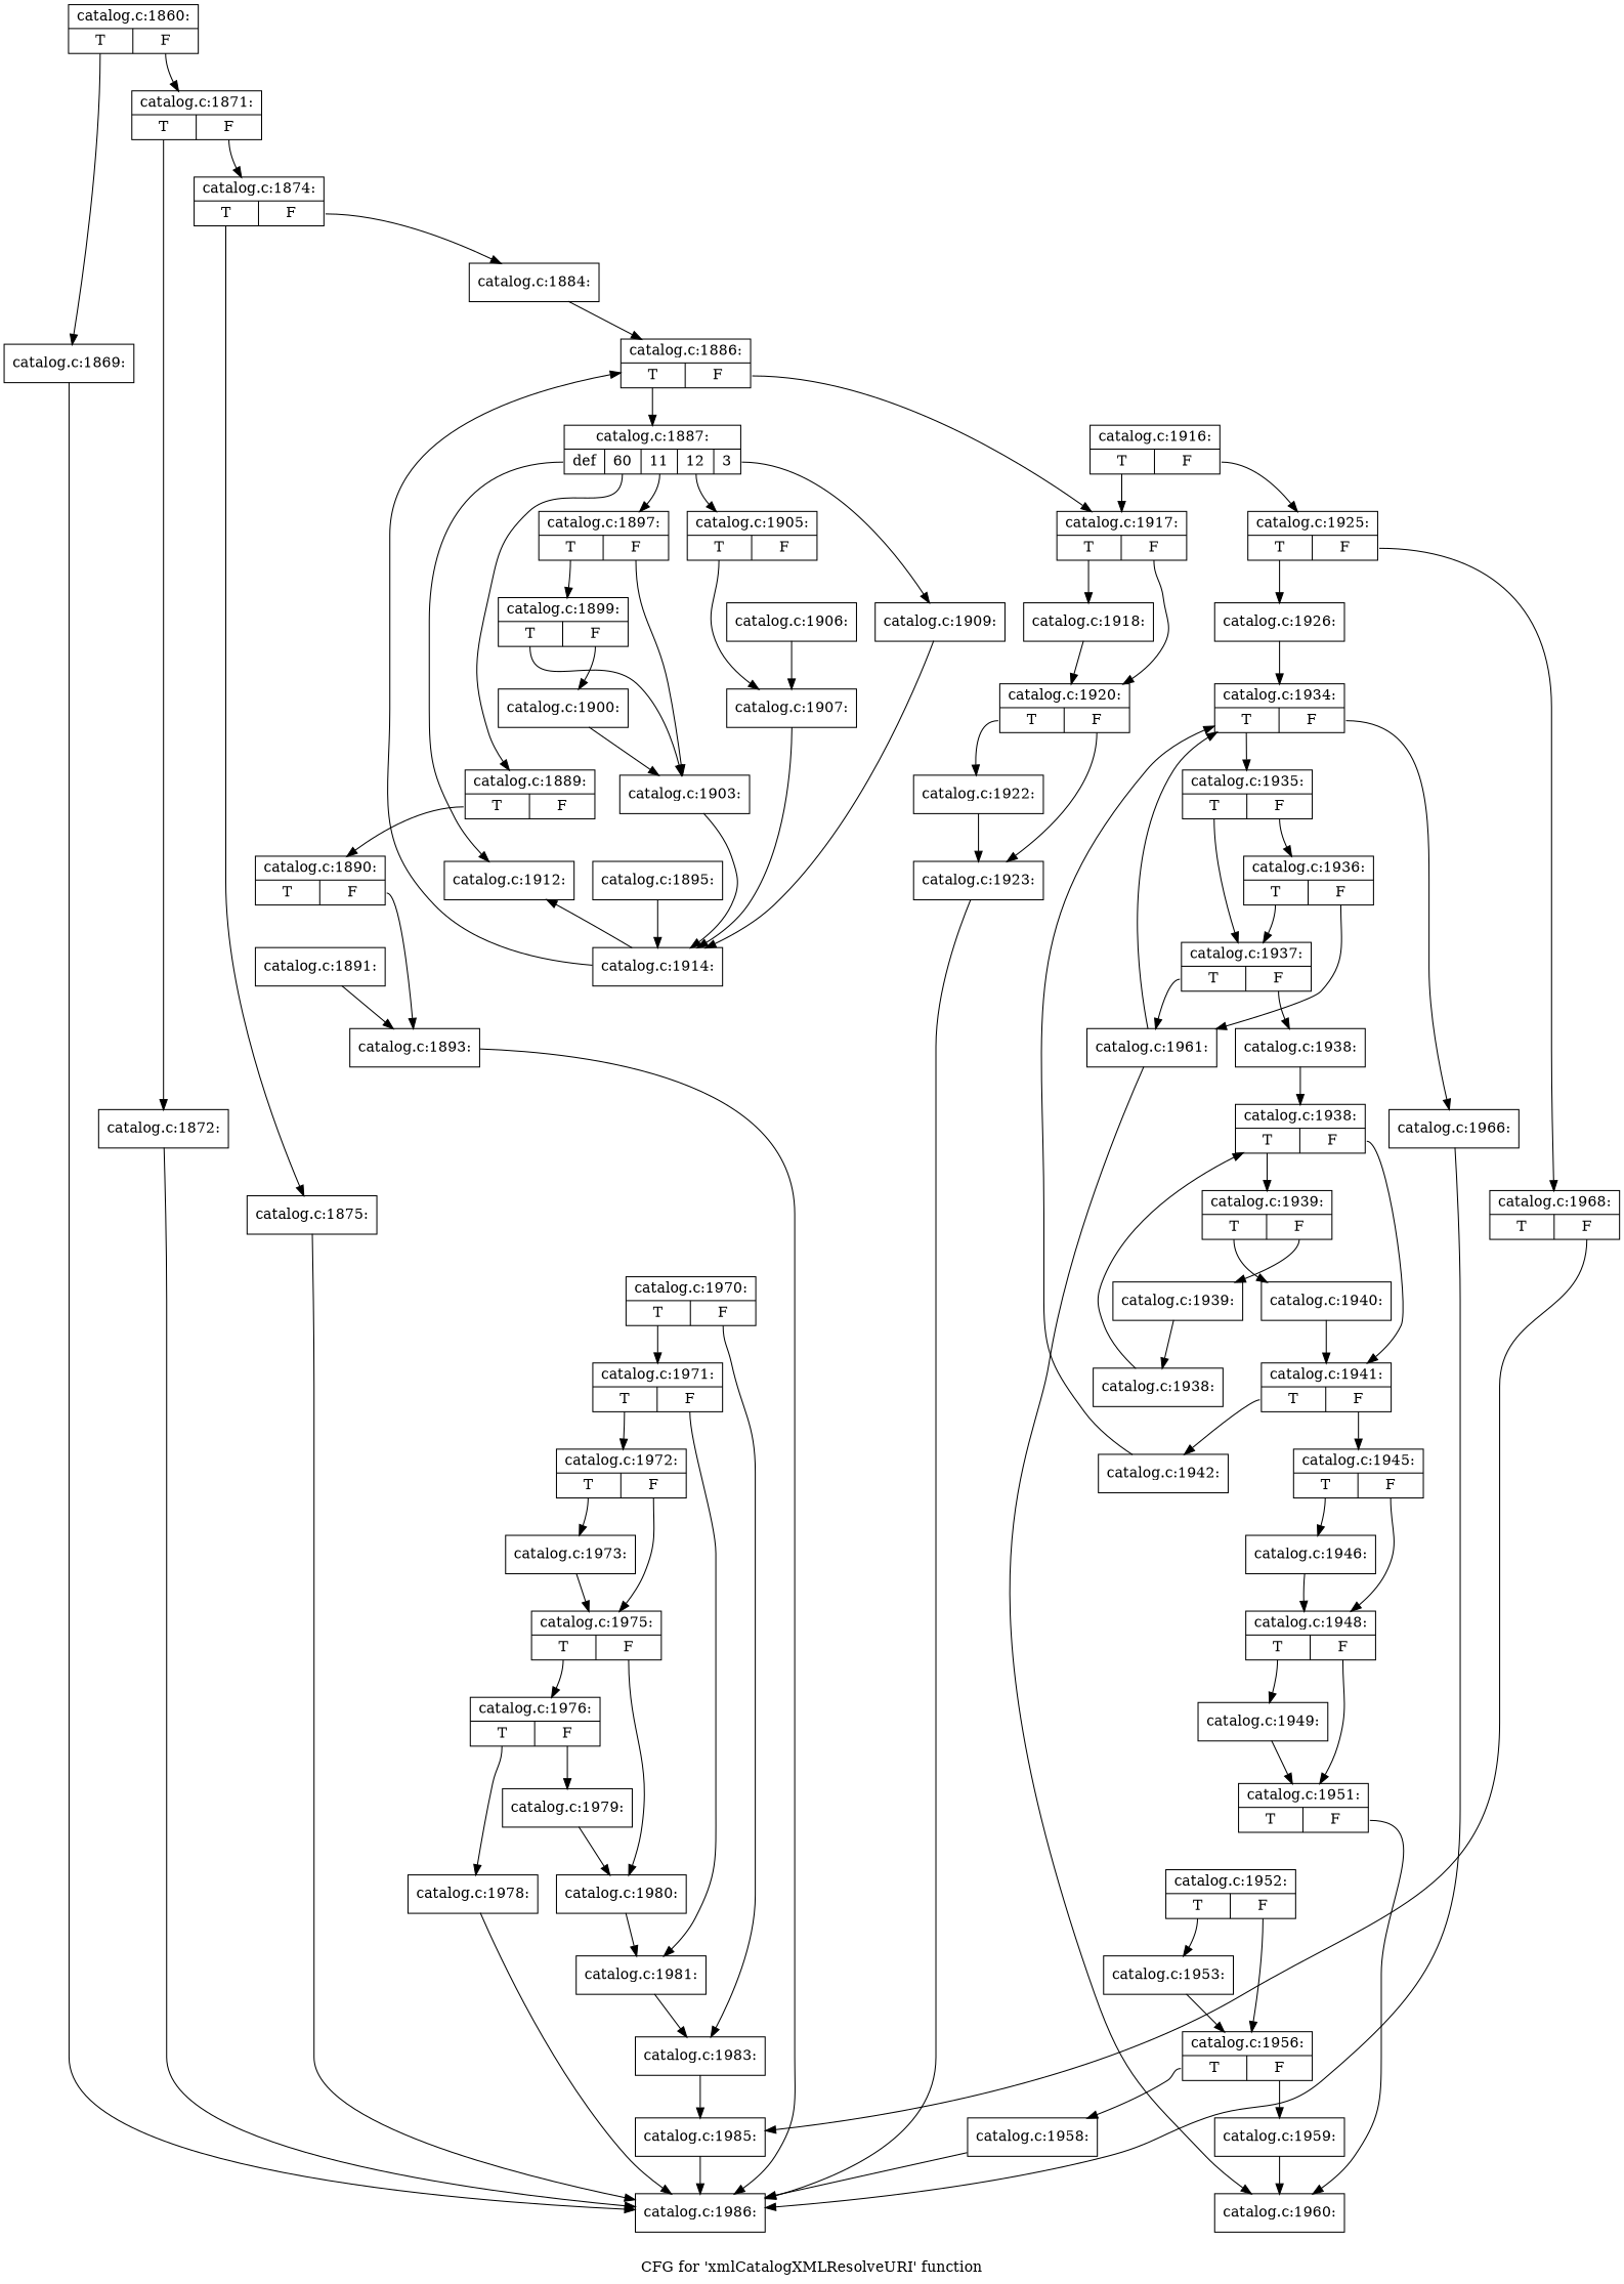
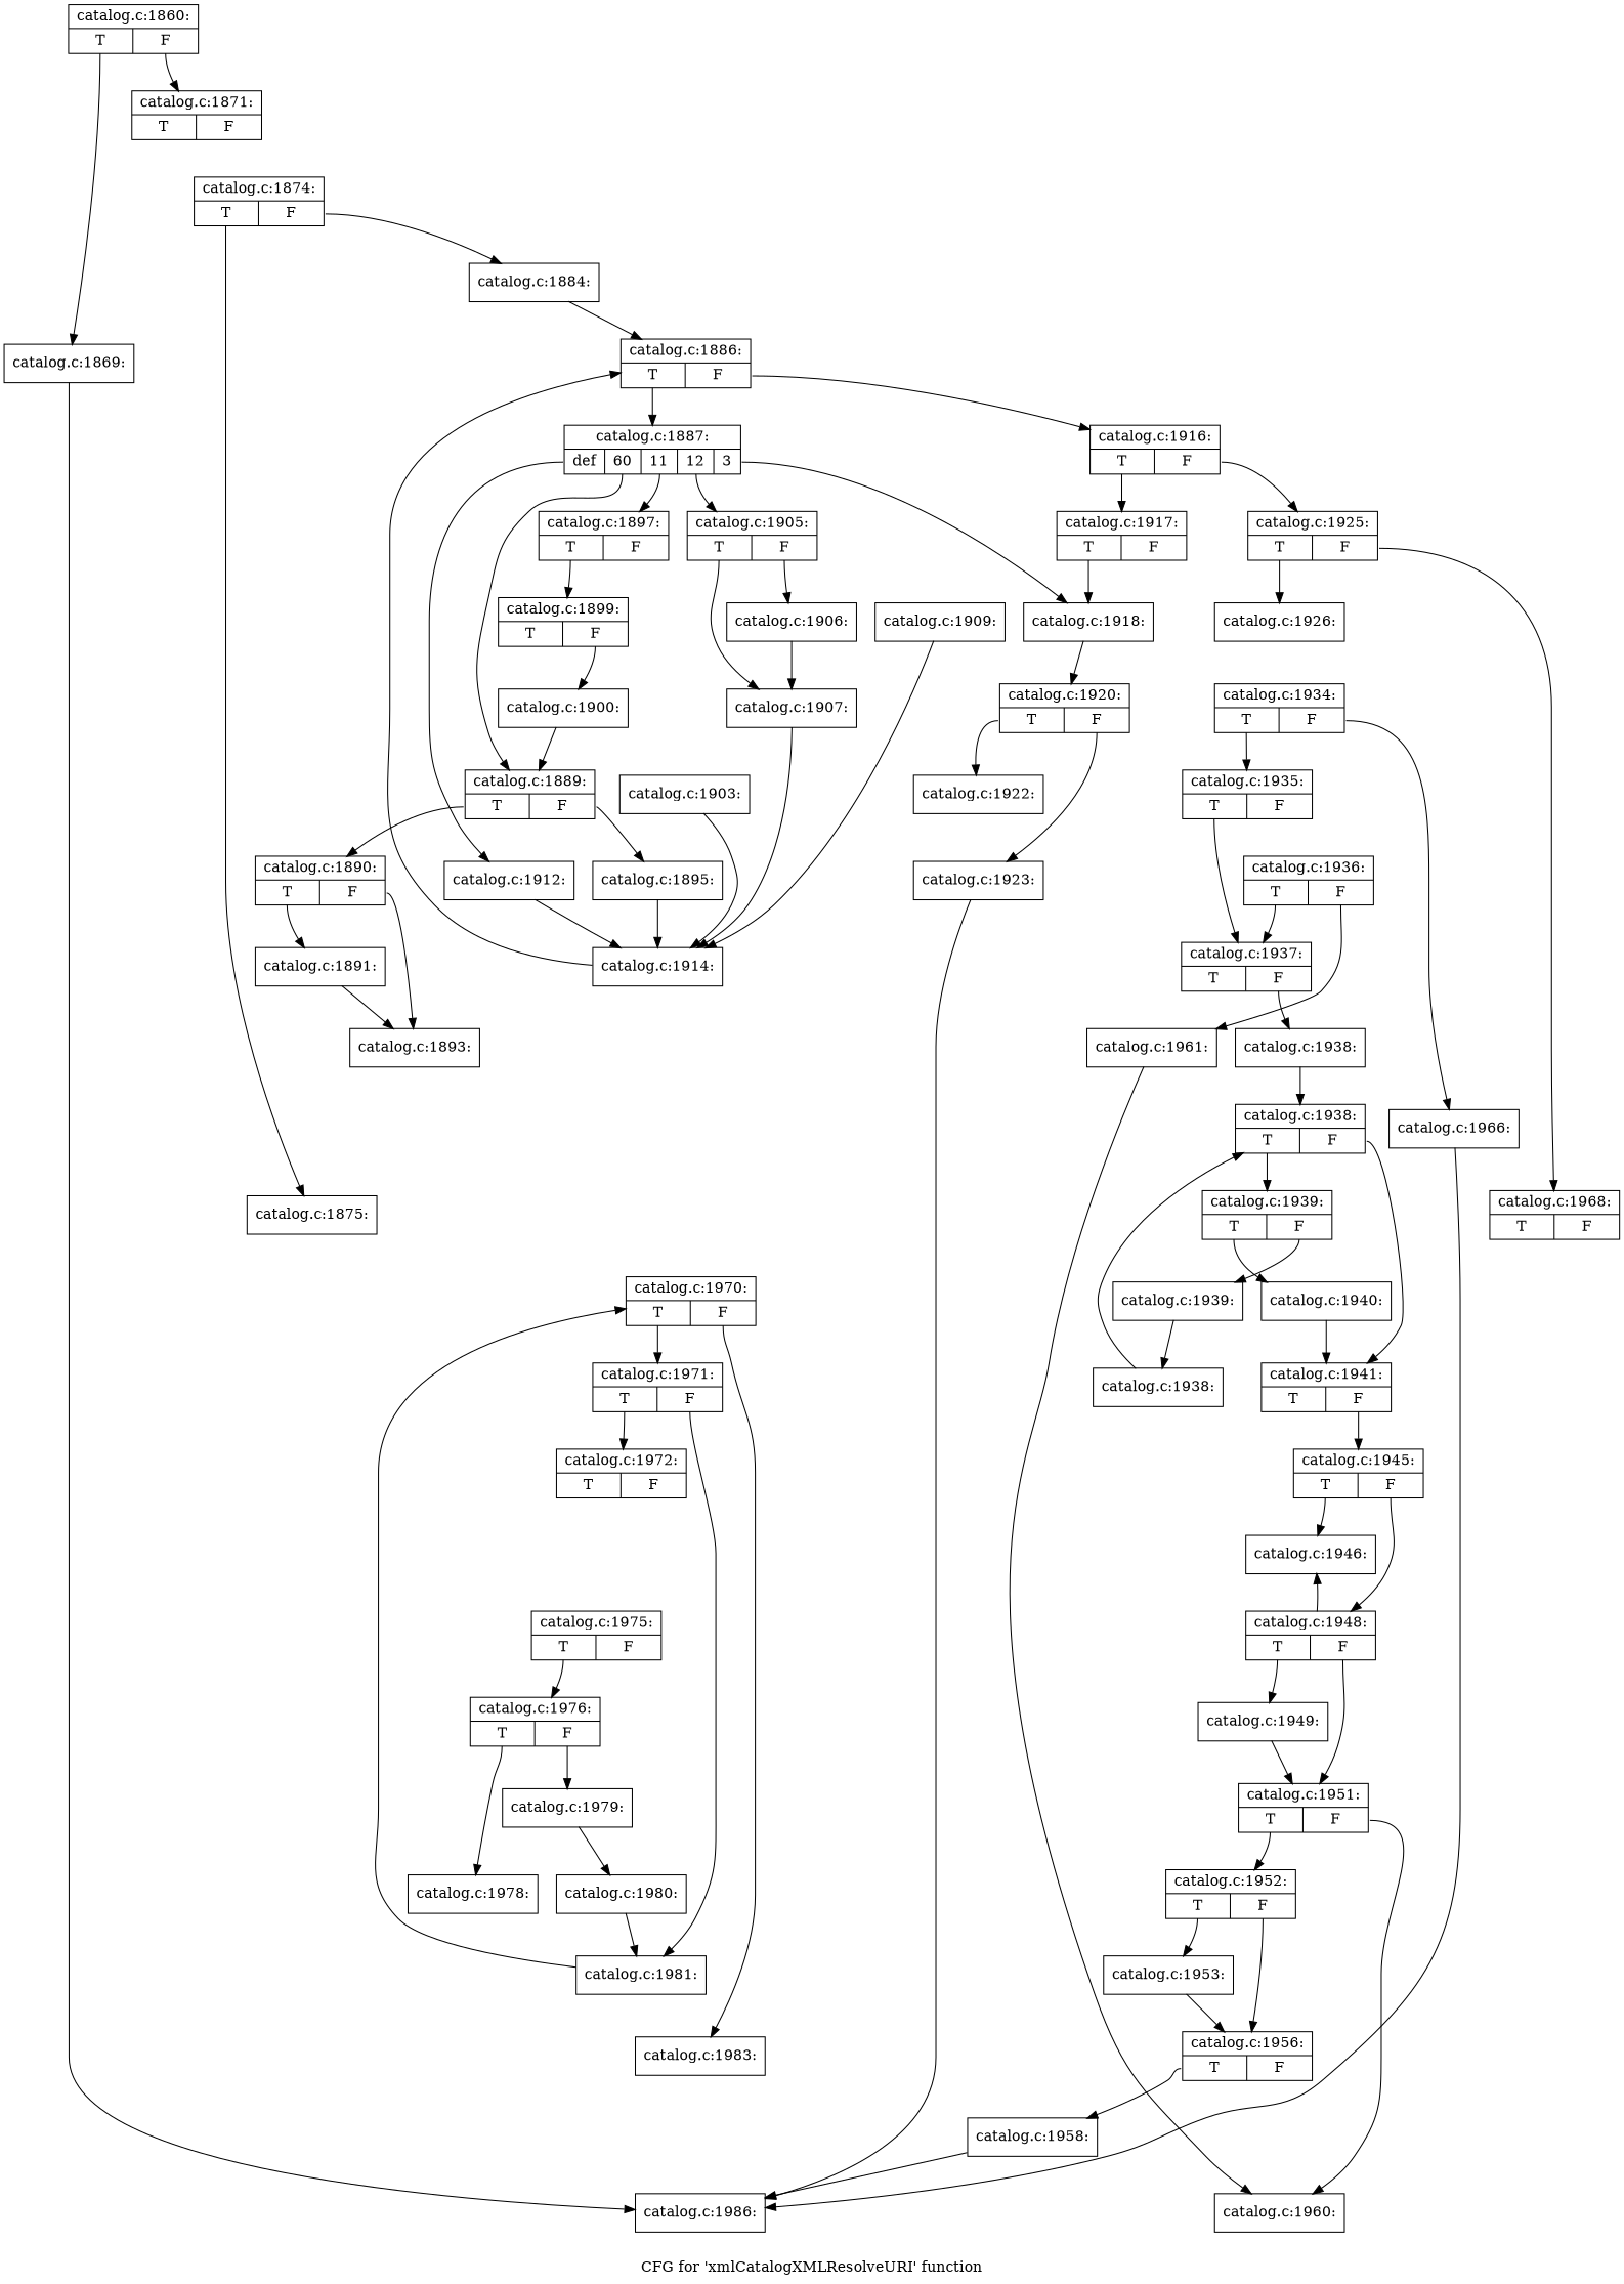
  digraph {
    label="CFG for 'xmlCatalogXMLResolveURI' function"
    node [shape=record]
    n1 [label="{catalog.c:1860:|{<s0>T|<s1>F}}"]
    n2 [label="{catalog.c:1869:}"]
    n3 [label="{catalog.c:1871:|{<s0>T|<s1>F}}"]
    n4 [label="{catalog.c:1986:}"]
-   n5 [label="{catalog.c:1872:}"]
    n6 [label="{catalog.c:1874:|{<s0>T|<s1>F}}"]
    n7 [label="{catalog.c:1875:}"]
    n8 [label="{catalog.c:1884:}"]
    n9 [label="{catalog.c:1886:|{<s0>T|<s1>F}}"]
    n10 [label="{catalog.c:1887:|{<s0>def|<s1>60|<s2>11|<s3>12|<s4>3}}"]
    n11 [label="{catalog.c:1916:|{<s0>T|<s1>F}}"]
    n12 [label="{catalog.c:1912:}"]
    n13 [label="{catalog.c:1889:|{<s0>T|<s1>F}}"]
    n14 [label="{catalog.c:1897:|{<s0>T|<s1>F}}"]
    n15 [label="{catalog.c:1905:|{<s0>T|<s1>F}}"]
    n16 [label="{catalog.c:1909:}"]
    n17 [label="{catalog.c:1917:|{<s0>T|<s1>F}}"]
    n18 [label="{catalog.c:1925:|{<s0>T|<s1>F}}"]
    n19 [label="{catalog.c:1914:}"]
    n20 [label="{catalog.c:1890:|{<s0>T|<s1>F}}"]
    n21 [label="{catalog.c:1895:}"]
    n22 [label="{catalog.c:1899:|{<s0>T|<s1>F}}"]
    n23 [label="{catalog.c:1903:}"]
    n24 [label="{catalog.c:1907:}"]
    n25 [label="{catalog.c:1906:}"]
    n26 [label="{catalog.c:1918:}"]
    n27 [label="{catalog.c:1920:|{<s0>T|<s1>F}}"]
    n28 [label="{catalog.c:1926:}"]
    n29 [label="{catalog.c:1968:|{<s0>T|<s1>F}}"]
    n30 [label="{catalog.c:1891:}"]
    n31 [label="{catalog.c:1893:}"]
    n32 [label="{catalog.c:1900:}"]
    n33 [label="{catalog.c:1922:}"]
    n34 [label="{catalog.c:1923:}"]
    n35 [label="{catalog.c:1934:|{<s0>T|<s1>F}}"]
-   n36 [label="{catalog.c:1985:}"]
    n37 [label="{catalog.c:1935:|{<s0>T|<s1>F}}"]
    n38 [label="{catalog.c:1966:}"]
    n39 [label="{catalog.c:1937:|{<s0>T|<s1>F}}"]
    n40 [label="{catalog.c:1936:|{<s0>T|<s1>F}}"]
    n41 [label="{catalog.c:1961:}"]
    n42 [label="{catalog.c:1938:}"]
    n43 [label="{catalog.c:1960:}"]
    n44 [label="{catalog.c:1938:|{<s0>T|<s1>F}}"]
    n45 [label="{catalog.c:1939:|{<s0>T|<s1>F}}"]
    n46 [label="{catalog.c:1941:|{<s0>T|<s1>F}}"]
    n47 [label="{catalog.c:1940:}"]
    n48 [label="{catalog.c:1939:}"]
-   n49 [label="{catalog.c:1942:}"]
    n50 [label="{catalog.c:1945:|{<s0>T|<s1>F}}"]
    n51 [label="{catalog.c:1938:}"]
    n52 [label="{catalog.c:1946:}"]
    n53 [label="{catalog.c:1948:|{<s0>T|<s1>F}}"]
    n54 [label="{catalog.c:1949:}"]
    n55 [label="{catalog.c:1951:|{<s0>T|<s1>F}}"]
    n56 [label="{catalog.c:1952:|{<s0>T|<s1>F}}"]
    n57 [label="{catalog.c:1953:}"]
    n58 [label="{catalog.c:1956:|{<s0>T|<s1>F}}"]
    n59 [label="{catalog.c:1958:}"]
-   n60 [label="{catalog.c:1959:}"]
    n61 [label="{catalog.c:1970:|{<s0>T|<s1>F}}"]
    n62 [label="{catalog.c:1971:|{<s0>T|<s1>F}}"]
    n63 [label="{catalog.c:1983:}"]
    n64 [label="{catalog.c:1972:|{<s0>T|<s1>F}}"]
    n65 [label="{catalog.c:1981:}"]
-   n66 [label="{catalog.c:1973:}"]
    n67 [label="{catalog.c:1975:|{<s0>T|<s1>F}}"]
    n68 [label="{catalog.c:1976:|{<s0>T|<s1>F}}"]
    n69 [label="{catalog.c:1980:}"]
    n70 [label="{catalog.c:1978:}"]
    n71 [label="{catalog.c:1979:}"]
    n1 -> n2 [tailport=s0]
    n1 -> n3 [tailport=s1]
    n2 -> n4
-   n3 -> n5 [tailport=s0]
-   n3 -> n6 [tailport=s1]
-   n5 -> n4
    n6 -> n7 [tailport=s0]
    n6 -> n8 [tailport=s1]
-   n7 -> n4
    n8 -> n9
    n9 -> n10 [tailport=s0]
-   n9 -> n17 [tailport=s1]
+   n9 -> n11 [tailport=s1]
    n10 -> n12 [tailport=s0]
    n10 -> n13 [tailport=s1]
    n10 -> n14 [tailport=s2]
    n10 -> n15 [tailport=s3]
-   n10 -> n16 [tailport=s4]
+   n10 -> n26 [tailport=s4]
    n11 -> n17 [tailport=s0]
    n11 -> n18 [tailport=s1]
-   n19 -> n12
+   n12 -> n19
    n13 -> n20 [tailport=s0]
+   n13 -> n21 [tailport=s1]
    n14 -> n22 [tailport=s0]
-   n14 -> n23 [tailport=s1]
    n15 -> n24 [tailport=s0]
+   n15 -> n25 [tailport=s1]
    n16 -> n19
    n17 -> n26 [tailport=s0]
-   n17 -> n27 [tailport=s1]
    n18 -> n28 [tailport=s0]
    n18 -> n29 [tailport=s1]
    n19 -> n9
+   n20 -> n30 [tailport=s0]
    n20 -> n31 [tailport=s1]
    n21 -> n19
-   n22 -> n23 [tailport=s0]
    n22 -> n32 [tailport=s1]
    n23 -> n19
    n24 -> n19
    n25 -> n24
    n26 -> n27
    n27 -> n33 [tailport=s0]
    n27 -> n34 [tailport=s1]
-   n28 -> n35
-   n29 -> n36 [tailport=s1]
    n30 -> n31
-   n31 -> n4
-   n32 -> n23
-   n33 -> n34
+   n32 -> n13
    n34 -> n4
    n35 -> n37 [tailport=s0]
    n35 -> n38 [tailport=s1]
-   n36 -> n4
    n37 -> n39 [tailport=s0]
-   n37 -> n40 [tailport=s1]
    n38 -> n4
-   n39 -> n41 [tailport=s0]
    n39 -> n42 [tailport=s1]
    n40 -> n39 [tailport=s0]
    n40 -> n41 [tailport=s1]
-   n41 -> n35
    n41 -> n43
    n42 -> n44
    n44 -> n45 [tailport=s0]
    n44 -> n46 [tailport=s1]
    n45 -> n47 [tailport=s0]
    n45 -> n48 [tailport=s1]
-   n46 -> n49 [tailport=s0]
    n46 -> n50 [tailport=s1]
    n47 -> n46
    n48 -> n51
-   n49 -> n35
    n50 -> n52 [tailport=s0]
    n50 -> n53 [tailport=s1]
    n51 -> n44
-   n52 -> n53
+   n53 -> n52
    n53 -> n54 [tailport=s0]
    n53 -> n55 [tailport=s1]
    n54 -> n55
    n55 -> n43 [tailport=s1]
+   n55 -> n56 [tailport=s0]
    n56 -> n57 [tailport=s0]
    n56 -> n58 [tailport=s1]
    n57 -> n58
    n58 -> n59 [tailport=s0]
-   n58 -> n60 [tailport=s1]
    n59 -> n4
-   n60 -> n43
    n61 -> n62 [tailport=s0]
    n61 -> n63 [tailport=s1]
    n62 -> n64 [tailport=s0]
    n62 -> n65 [tailport=s1]
-   n63 -> n36
-   n64 -> n66 [tailport=s0]
-   n64 -> n67 [tailport=s1]
-   n65 -> n63
-   n66 -> n67
+   n65 -> n61
    n67 -> n68 [tailport=s0]
-   n67 -> n69 [tailport=s1]
    n68 -> n70 [tailport=s0]
    n68 -> n71 [tailport=s1]
    n69 -> n65
-   n70 -> n4
    n71 -> n69
  }
